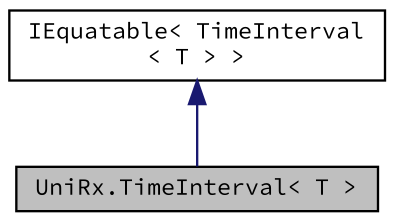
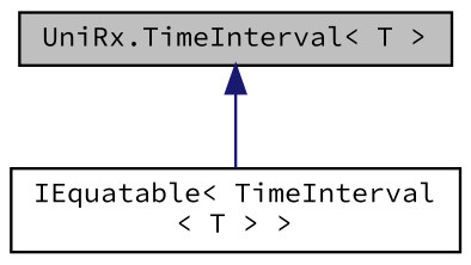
  digraph {
    fontname="Source Code Pro"
    node [color=black fontname="Source Code Pro" fontsize=10 shape=record style=filled]
    n1 [fillcolor=grey75 fontcolor=black height=0.2 label="UniRx.TimeInterval\< T \>" width=0.4]
    n2 [fillcolor=white height=0.2 label="IEquatable\< TimeInterval\l\< T \> \>" width=0.4]
-   n2 -> n1 [color=midnightblue dir=back fontname="Source Code Pro" fontsize=10 labelfontname=Helvetica labelfontsize=10 style=solid]
+   n1 -> n2 [color=midnightblue dir=back fontname="Source Code Pro" fontsize=10 labelfontname=Helvetica labelfontsize=10 style=solid]
  }
